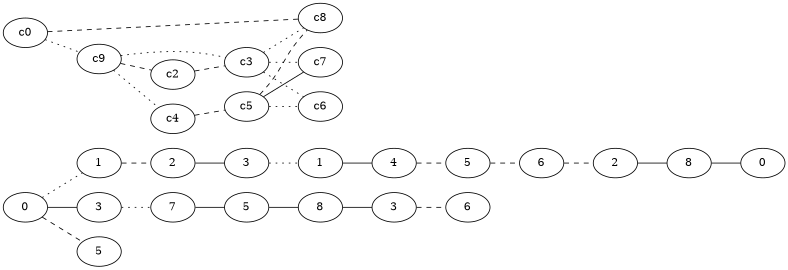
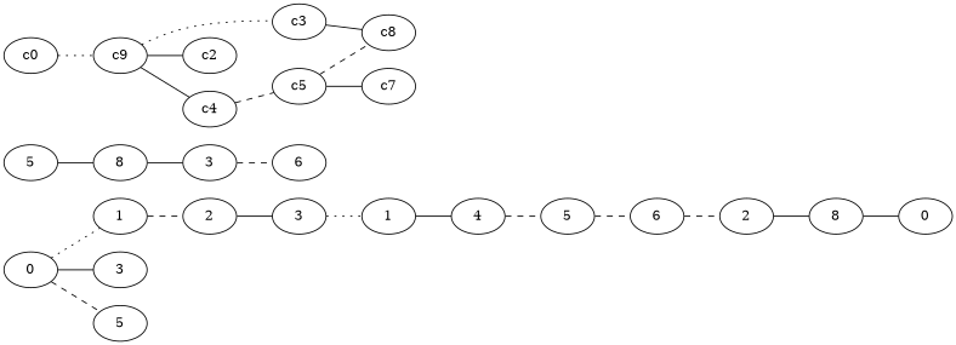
  graph {
    rankdir=LR
    edge [style=solid]
    n1 [label=0]
    n2 [label=1]
    n3 [label=3]
    n4 [label=5]
    n5 [label=2]
-   n6 [label=7]
    n7 [label=3]
    n8 [label=1]
    n9 [label=4]
    n10 [label=5]
    n11 [label=6]
    n12 [label=2]
    n13 [label=8]
    n14 [label=0]
    n15 [label=5]
    n16 [label=8]
    n17 [label=3]
    n18 [label=6]
    n19 [label=c9]
    c0
    c8
    c3
    c2
    c4
-   c6
    c7
    c5
    n1 -- n2 [style=dotted]
    n1 -- n3
    n1 -- n4 [style=dashed]
    n2 -- n5 [style=dashed]
-   n3 -- n6 [style=dotted]
    n5 -- n7
-   n6 -- n15
    n7 -- n8 [style=dotted]
    n8 -- n9
    n9 -- n10 [style=dashed]
    n10 -- n11 [style=dashed]
    n11 -- n12 [style=dashed]
    n12 -- n13
    n13 -- n14
    n15 -- n16
    n16 -- n17
    n17 -- n18 [style=dashed]
    n19 -- c3 [style=dotted]
-   n19 -- c2 [style=dashed]
-   n19 -- c4 [style=dotted]
+   n19 -- c2
+   n19 -- c4
    c0 -- n19 [style=dotted]
-   c0 -- c8 [style=dashed]
-   c3 -- c8 [style=dotted]
-   c3 -- c6 [style=dotted]
-   c3 -- c7 [style=dotted]
-   c2 -- c3 [style=dashed]
+   c3 -- c8
    c4 -- c5 [style=dashed]
    c5 -- c8 [style=dashed]
-   c5 -- c6 [style=dotted]
    c5 -- c7
  }
